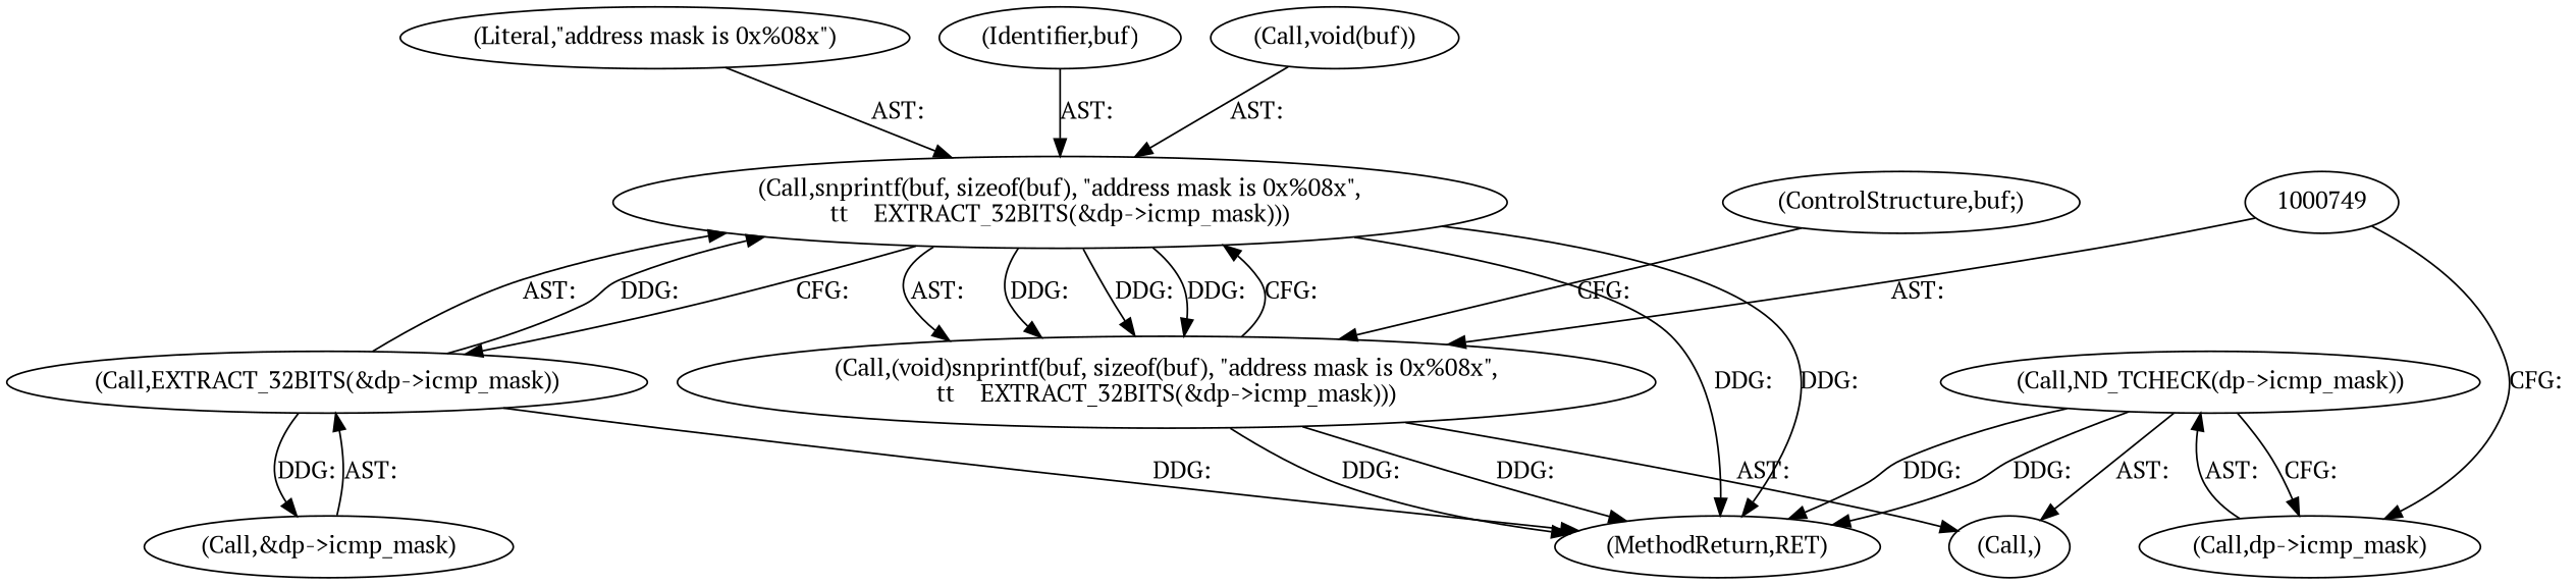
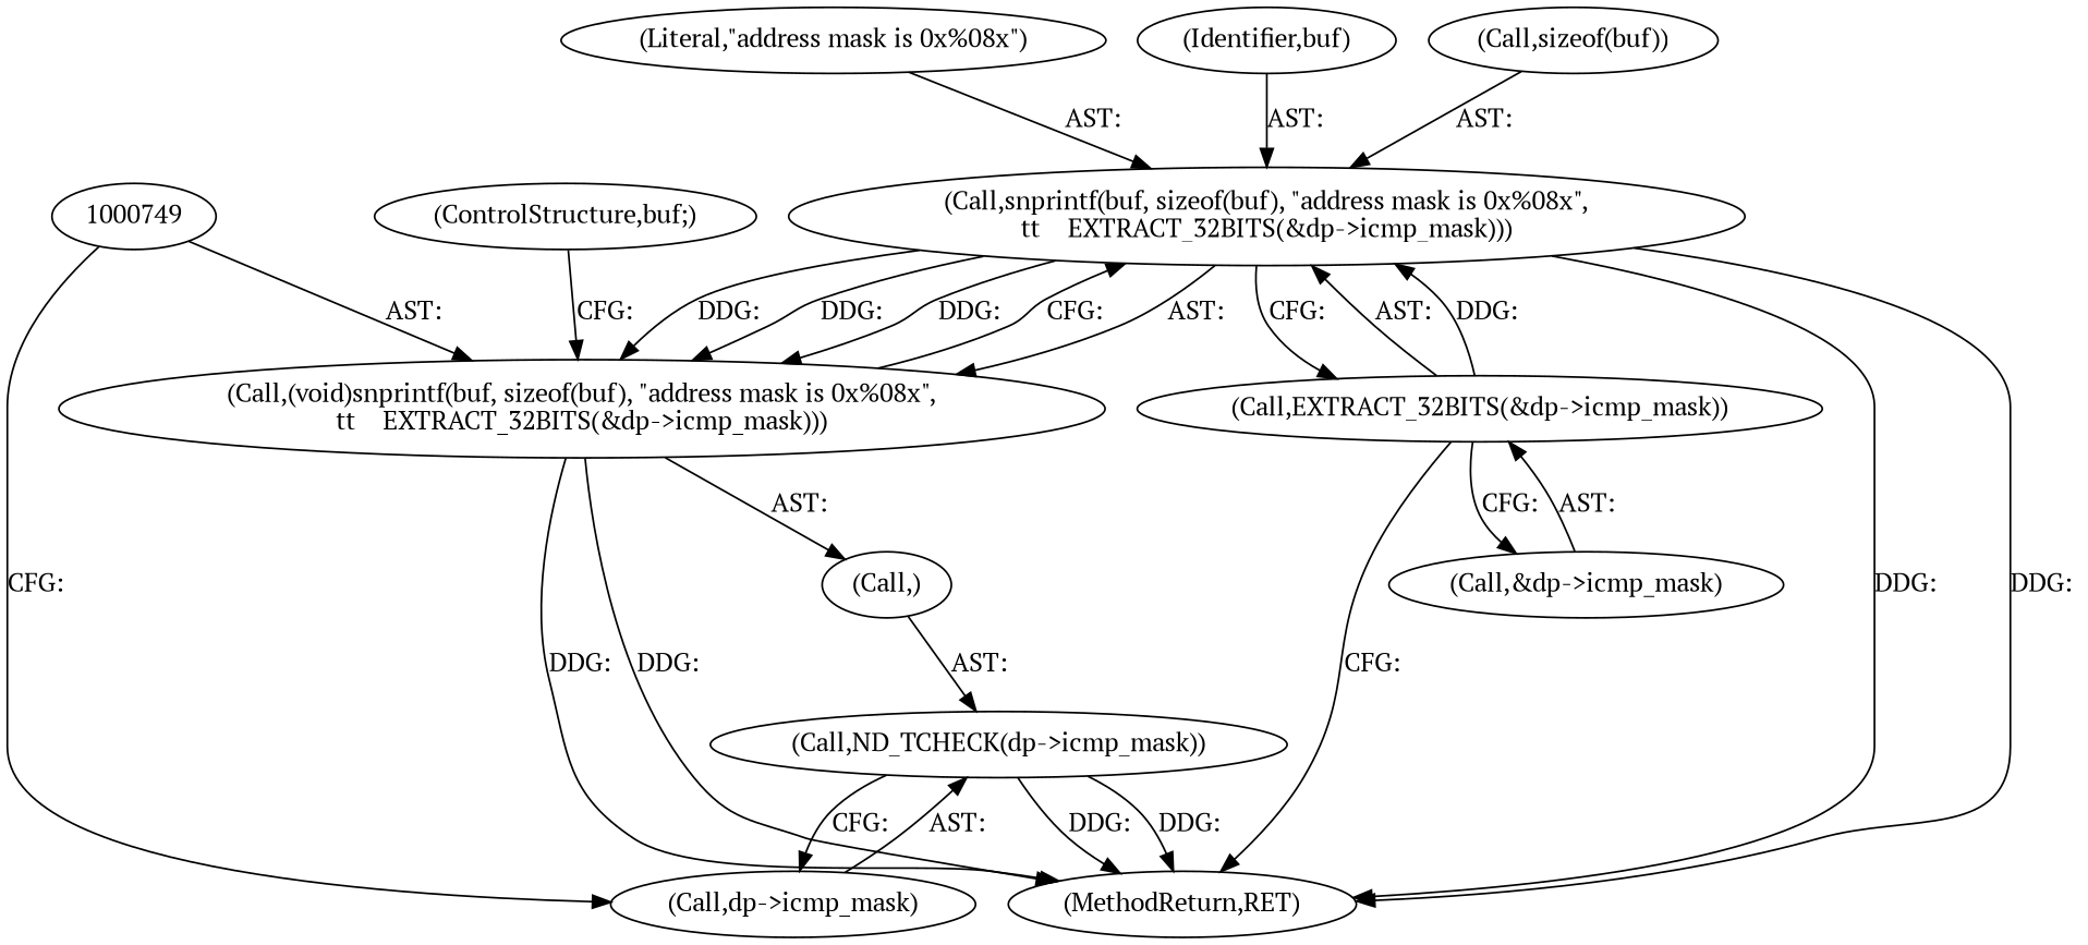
  digraph {
    fontname="PT Serif"
    node [fontname="PT Serif"]
    edge [fontname="PT Serif"]
    n1 [label="(Call,snprintf(buf, sizeof(buf), \"address mask is 0x%08x\",\n\t\t    EXTRACT_32BITS(&dp->icmp_mask)))"]
    n2 [label="(Call,EXTRACT_32BITS(&dp->icmp_mask))"]
    n3 [label="(Call,(void)snprintf(buf, sizeof(buf), \"address mask is 0x%08x\",\n\t\t    EXTRACT_32BITS(&dp->icmp_mask)))"]
    n4 [label="(MethodReturn,RET)"]
    n5 [label="(Call,&dp->icmp_mask)"]
    n6 [label="(Call,)"]
    n7 [label="(Call,ND_TCHECK(dp->icmp_mask))"]
    n8 [label="(Call,dp->icmp_mask)"]
    n9 [label="(Literal,\"address mask is 0x%08x\")"]
    n10 [label="(Identifier,buf)"]
-   n11 [label="(Call,void(buf))"]
+   n11 [label="(Call,sizeof(buf))"]
    n12 [label="(ControlStructure,buf;)"]
    1000749
    n1 -> n2 [label="CFG: "]
    n1 -> n3 [label="AST: "]
    n1 -> n3 [label="DDG: "]
    n1 -> n3 [label="DDG: "]
    n1 -> n3 [label="DDG: "]
    n1 -> n4 [label="DDG: "]
    n1 -> n4 [label="DDG: "]
    n2 -> n1 [label="AST: "]
    n2 -> n1 [label="DDG: "]
-   n2 -> n4 [label="DDG: "]
-   n2 -> n5 [label="DDG: "]
+   n2 -> n4 [label="CFG: "]
+   n2 -> n5 [label="CFG: "]
    n3 -> n1 [label="CFG: "]
    n3 -> n4 [label="DDG: "]
    n3 -> n4 [label="DDG: "]
    n3 -> n6 [label="AST: "]
    n5 -> n2 [label="AST: "]
    n7 -> n4 [label="DDG: "]
    n7 -> n4 [label="DDG: "]
-   n7 -> n6 [label="AST: "]
+   n6 -> n7 [label="AST: "]
    n7 -> n8 [label="CFG: "]
    n8 -> n7 [label="AST: "]
    n9 -> n1 [label="AST: "]
    n10 -> n1 [label="AST: "]
    n11 -> n1 [label="AST: "]
    n12 -> n3 [label="CFG: "]
    1000749 -> n3 [label="AST: "]
    1000749 -> n8 [label="CFG: "]
  }
